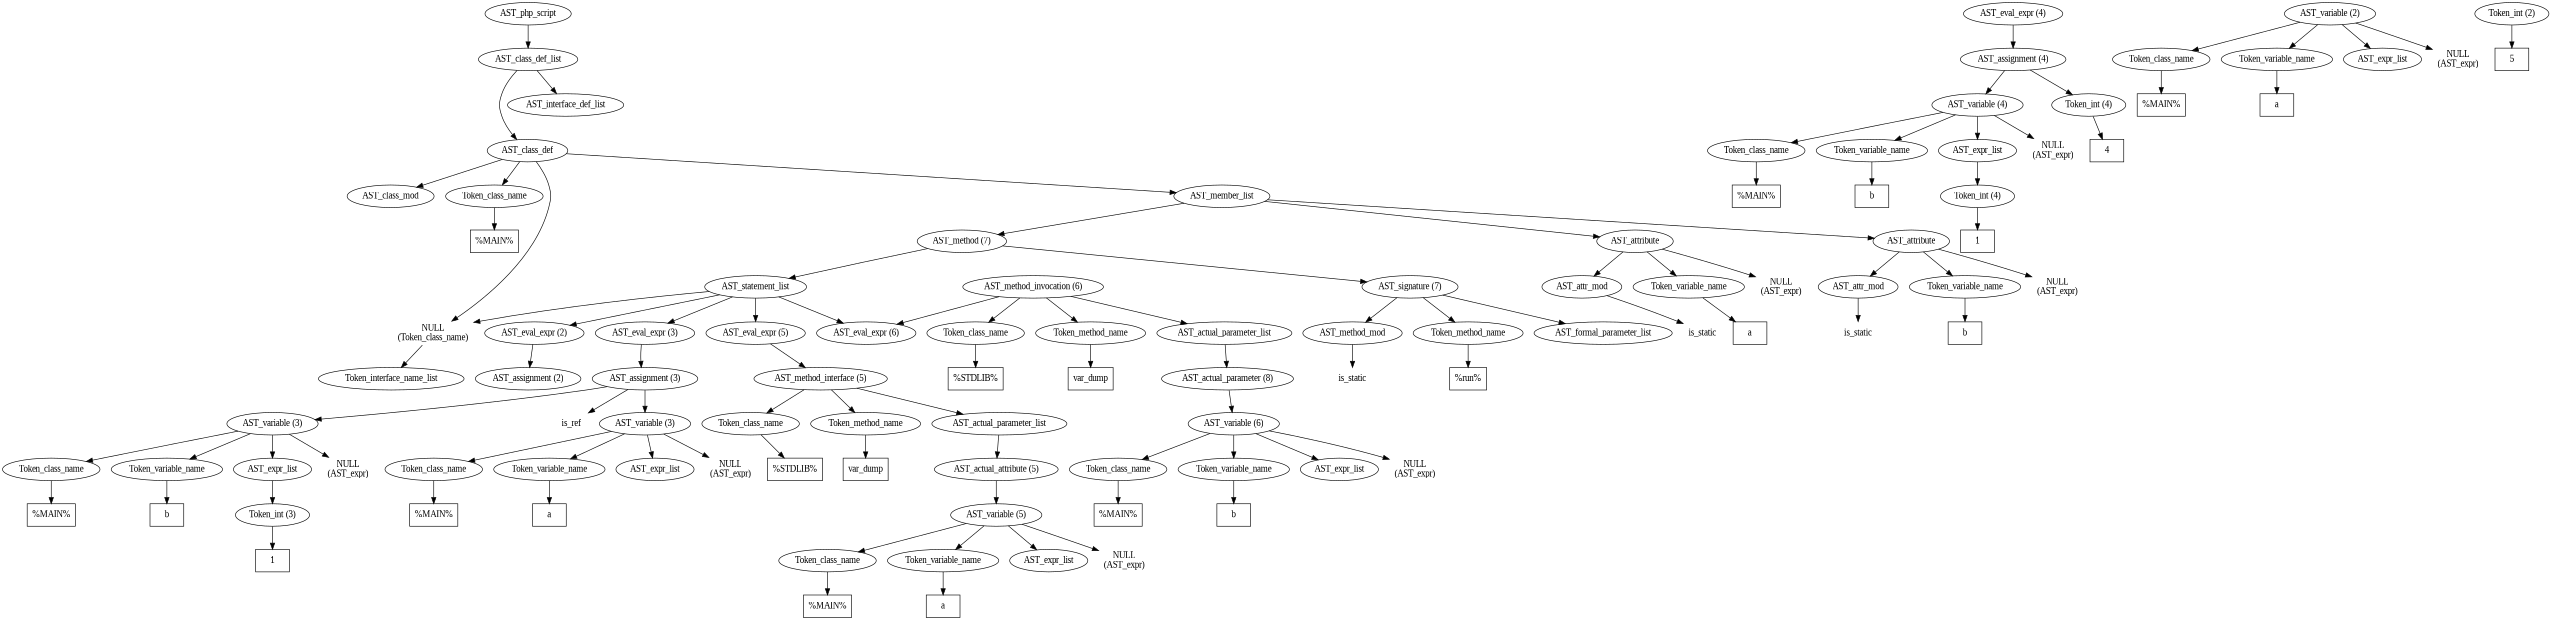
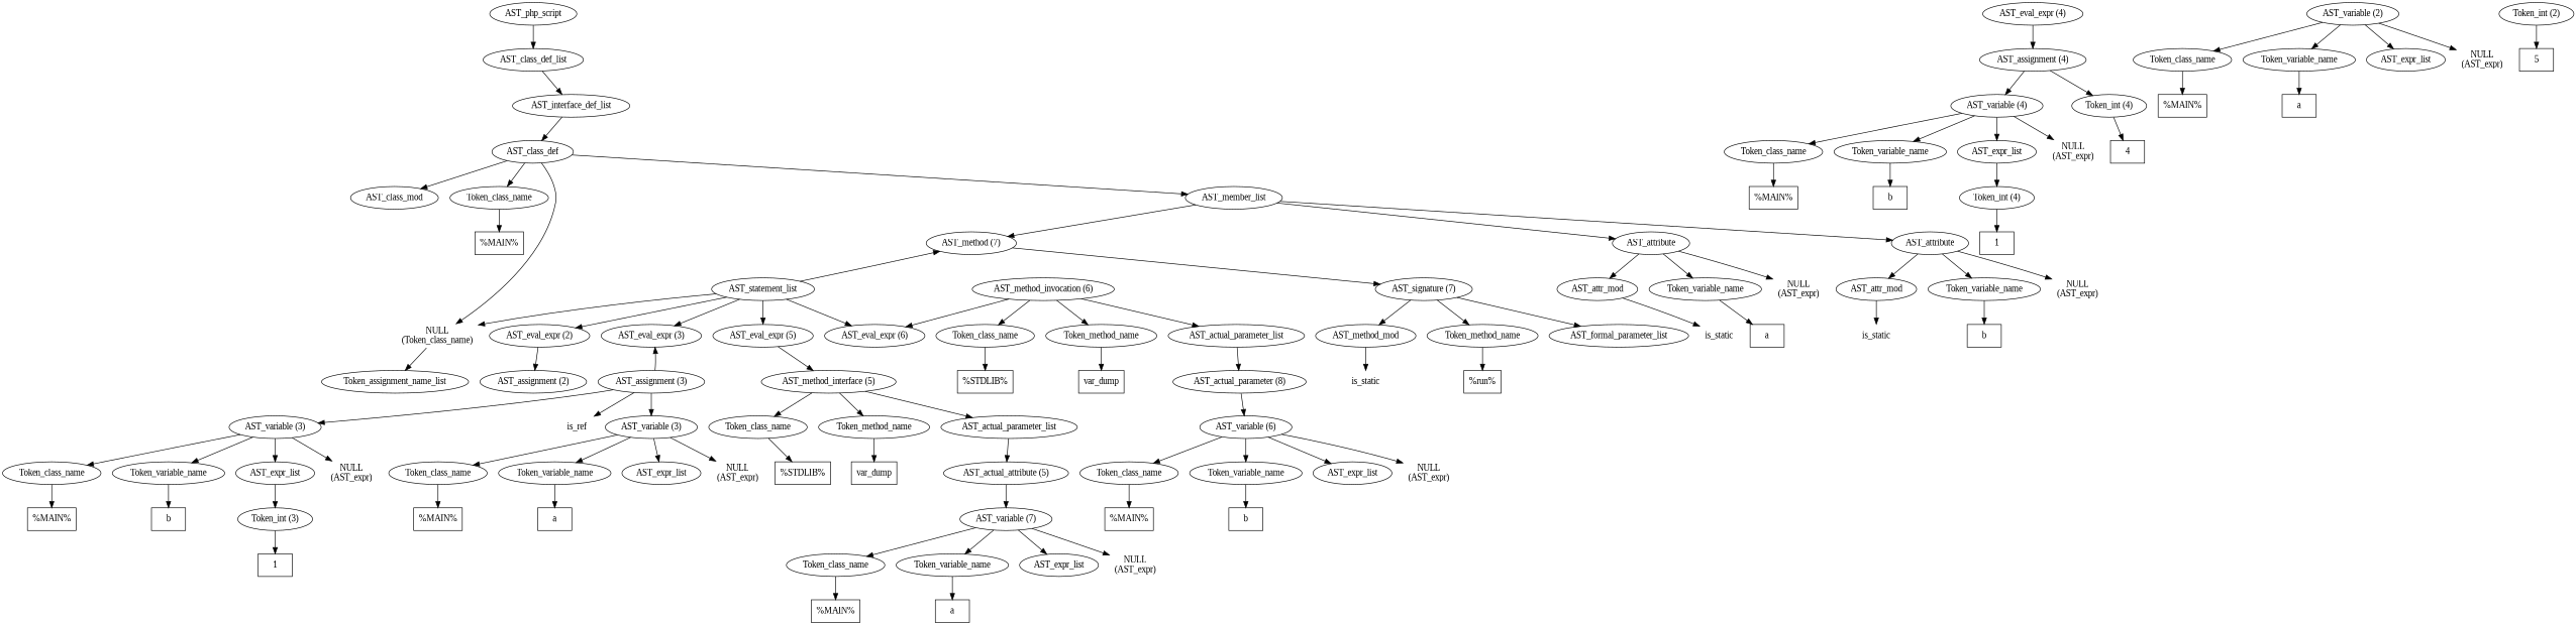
  digraph {
    fontname="Liberation Serif"
    node [fontname="Liberation Serif"]
    edge [fontname="Liberation Serif"]
    n1 [label=AST_php_script]
    n2 [label=AST_class_def_list]
    n3 [label=AST_interface_def_list]
    n4 [label=AST_class_def]
    n5 [label=AST_class_mod]
    n6 [label=Token_class_name]
    n7 [label="NULL\n(Token_class_name)" shape=plaintext]
    n8 [label=AST_member_list]
    n9 [label="%MAIN%" shape=box]
-   n10 [label=Token_interface_name_list]
+   n10 [label=Token_assignment_name_list]
    n11 [label="AST_method (7)"]
    n12 [label=AST_attribute]
    n13 [label=AST_attribute]
    n14 [label="AST_signature (7)"]
    n15 [label=AST_statement_list]
    n16 [label=AST_attr_mod]
    n17 [label=Token_variable_name]
    n18 [label="NULL\n(AST_expr)" shape=plaintext]
    n19 [label=AST_attr_mod]
    n20 [label=Token_variable_name]
    n21 [label="NULL\n(AST_expr)" shape=plaintext]
    n22 [label=AST_method_mod]
    n23 [label=Token_method_name]
    n24 [label=AST_formal_parameter_list]
    n25 [label="AST_eval_expr (2)"]
    n26 [label="AST_eval_expr (3)"]
    n27 [label="AST_eval_expr (5)"]
    n28 [label="AST_eval_expr (6)"]
    n29 [label=is_static shape=plaintext]
    n30 [label="%run%" shape=box]
    n31 [label="AST_assignment (2)"]
    n32 [label="AST_assignment (3)"]
    n33 [label="AST_eval_expr (4)"]
    n34 [label="AST_assignment (4)"]
    n35 [label="AST_method_interface (5)"]
    n36 [label="AST_variable (2)"]
    n37 [label=Token_class_name]
    n38 [label=Token_variable_name]
    n39 [label=AST_expr_list]
    n40 [label="NULL\n(AST_expr)" shape=plaintext]
    n41 [label="Token_int (2)"]
    n42 [label=5 shape=box]
    n43 [label="%MAIN%" shape=box]
    n44 [label=a shape=box]
    n45 [label="AST_variable (3)"]
    n46 [label=is_ref shape=plaintext]
    n47 [label="AST_variable (3)"]
    n48 [label=Token_class_name]
    n49 [label=Token_variable_name]
    n50 [label=AST_expr_list]
    n51 [label="NULL\n(AST_expr)" shape=plaintext]
    n52 [label=Token_class_name]
    n53 [label=Token_variable_name]
    n54 [label=AST_expr_list]
    n55 [label="NULL\n(AST_expr)" shape=plaintext]
    n56 [label="%MAIN%" shape=box]
    n57 [label=b shape=box]
    n58 [label="Token_int (3)"]
    n59 [label=1 shape=box]
    n60 [label="%MAIN%" shape=box]
    n61 [label=a shape=box]
    n62 [label="AST_variable (4)"]
    n63 [label="Token_int (4)"]
    n64 [label=Token_class_name]
    n65 [label=Token_variable_name]
    n66 [label=AST_expr_list]
    n67 [label="NULL\n(AST_expr)" shape=plaintext]
    n68 [label=4 shape=box]
    n69 [label="%MAIN%" shape=box]
    n70 [label=b shape=box]
    n71 [label="Token_int (4)"]
    n72 [label=1 shape=box]
    n73 [label=Token_class_name]
    n74 [label=Token_method_name]
    n75 [label=AST_actual_parameter_list]
    n76 [label="%STDLIB%" shape=box]
    n77 [label=var_dump shape=box]
    n78 [label="AST_actual_attribute (5)"]
-   n79 [label="AST_variable (5)"]
+   n79 [label="AST_variable (7)"]
    n80 [label=Token_class_name]
    n81 [label=Token_variable_name]
    n82 [label=AST_expr_list]
    n83 [label="NULL\n(AST_expr)" shape=plaintext]
    n84 [label="%MAIN%" shape=box]
    n85 [label=a shape=box]
    n86 [label="AST_method_invocation (6)"]
    n87 [label=Token_class_name]
    n88 [label=Token_method_name]
    n89 [label=AST_actual_parameter_list]
    n90 [label="%STDLIB%" shape=box]
    n91 [label=var_dump shape=box]
    n92 [label="AST_actual_parameter (8)"]
    n93 [label="AST_variable (6)"]
    n94 [label=Token_class_name]
    n95 [label=Token_variable_name]
    n96 [label=AST_expr_list]
    n97 [label="NULL\n(AST_expr)" shape=plaintext]
    n98 [label="%MAIN%" shape=box]
    n99 [label=b shape=box]
    n100 [label=is_static shape=plaintext]
    n101 [label=a shape=box]
    n102 [label=is_static shape=plaintext]
    n103 [label=b shape=box]
    n1 -> n2
    n2 -> n3
-   n2 -> n4
+   n3 -> n4
    n4 -> n5
    n4 -> n6
    n4 -> n7
    n4 -> n8
    n6 -> n9
    n7 -> n10
    n8 -> n11
    n8 -> n12
    n8 -> n13
    n11 -> n14
-   n11 -> n15
+   n15 -> n11
    n12 -> n16
    n12 -> n17
    n12 -> n18
    n13 -> n19
    n13 -> n20
    n13 -> n21
    n14 -> n22
    n14 -> n23
    n14 -> n24
    n15 -> n7
    n15 -> n25
    n15 -> n26
    n15 -> n27
    n15 -> n28
    n16 -> n100
    n17 -> n101
    n19 -> n102
    n20 -> n103
    n22 -> n29
    n23 -> n30
    n25 -> n31
-   n26 -> n32
+   n32 -> n26
    n27 -> n35
    n32 -> n45
    n32 -> n46
    n32 -> n47
    n33 -> n34
    n34 -> n62
    n34 -> n63
    n35 -> n73
    n35 -> n74
    n35 -> n75
    n36 -> n37
    n36 -> n38
    n36 -> n39
    n36 -> n40
    n37 -> n43
    n38 -> n44
    n41 -> n42
    n45 -> n48
    n45 -> n49
    n45 -> n50
    n45 -> n51
    n47 -> n52
    n47 -> n53
    n47 -> n54
    n47 -> n55
    n48 -> n56
    n49 -> n57
    n50 -> n58
    n52 -> n60
    n53 -> n61
    n58 -> n59
    n62 -> n64
    n62 -> n65
    n62 -> n66
    n62 -> n67
    n63 -> n68
    n64 -> n69
    n65 -> n70
    n66 -> n71
    n71 -> n72
    n73 -> n76
    n74 -> n77
    n75 -> n78
    n78 -> n79
    n79 -> n80
    n79 -> n81
    n79 -> n82
    n79 -> n83
    n80 -> n84
    n81 -> n85
    n86 -> n28
    n86 -> n87
    n86 -> n88
    n86 -> n89
    n87 -> n90
    n88 -> n91
    n89 -> n92
    n92 -> n93
    n93 -> n94
    n93 -> n95
    n93 -> n96
    n93 -> n97
    n94 -> n98
    n95 -> n99
  }
